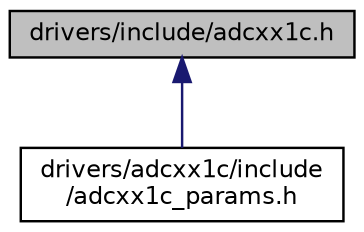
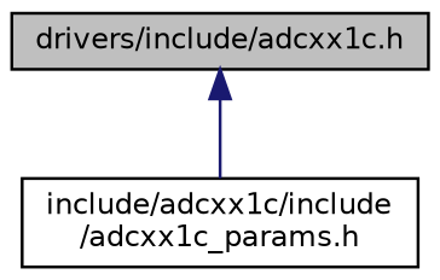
  digraph {
    node [color=black fontname=Helvetica fontsize=10 shape=record style=filled]
    n1 [fillcolor=grey75 fontcolor=black height=0.2 label="drivers/include/adcxx1c.h" width=0.4]
-   n2 [fillcolor=white height=0.2 label="drivers/adcxx1c/include\l/adcxx1c_params.h" width=0.4]
+   n2 [fillcolor=white height=0.2 label="include/adcxx1c/include\l/adcxx1c_params.h" width=0.4]
    n1 -> n2 [color=midnightblue dir=back fontname=Helvetica fontsize=10 labelfontname=Helvetica labelfontsize=10 style=solid]
  }
